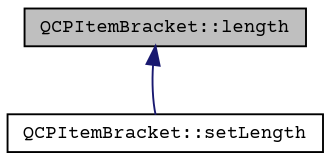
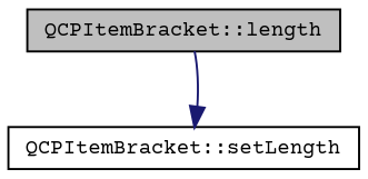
  digraph {
    rankdir=TB
    fontname="Courier Prime"
    node [color=black fontname="Courier Prime" fontsize=10 shape=record style=filled]
    n1 [fillcolor=grey75 fontcolor=black height=0.2 label="QCPItemBracket::length" width=0.4]
    n2 [fillcolor=white height=0.2 label="QCPItemBracket::setLength" width=0.4]
-   n1 -> n2 [color=midnightblue dir=back fontname="Courier Prime" fontsize=10 labelfontname=Helvetica labelfontsize=10 style=solid]
+   n2 -> n1 [color=midnightblue dir=back fontname="Courier Prime" fontsize=10 labelfontname=Helvetica labelfontsize=10 style=solid]
  }
